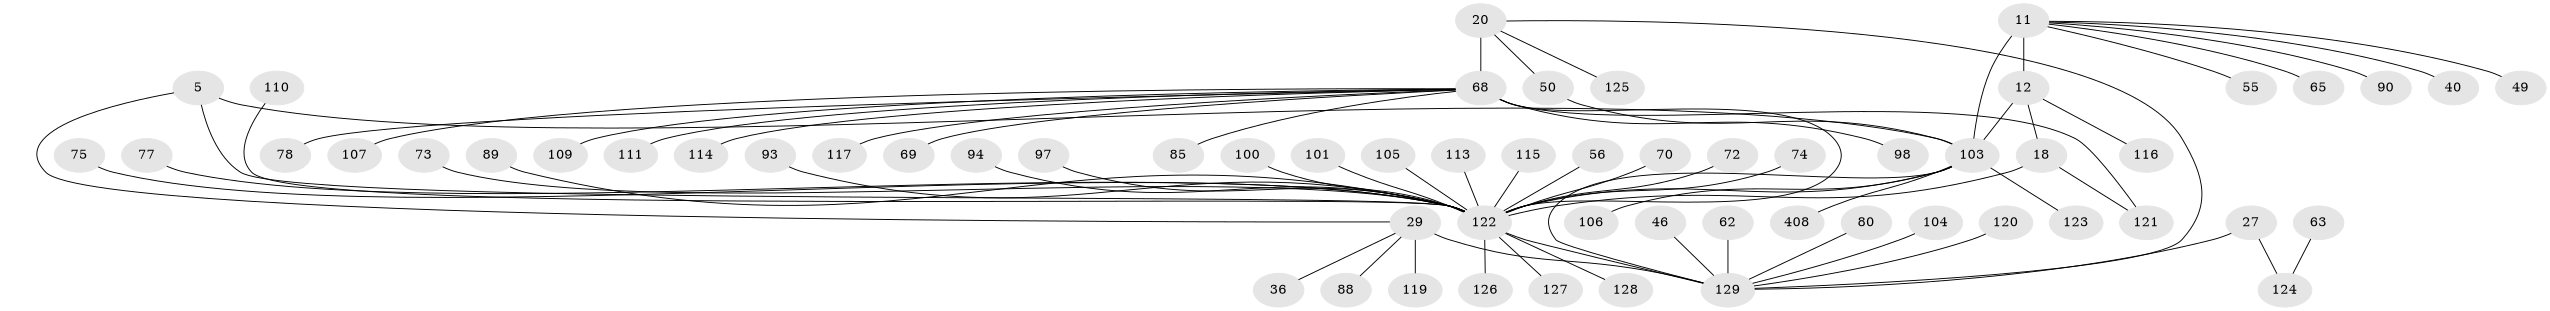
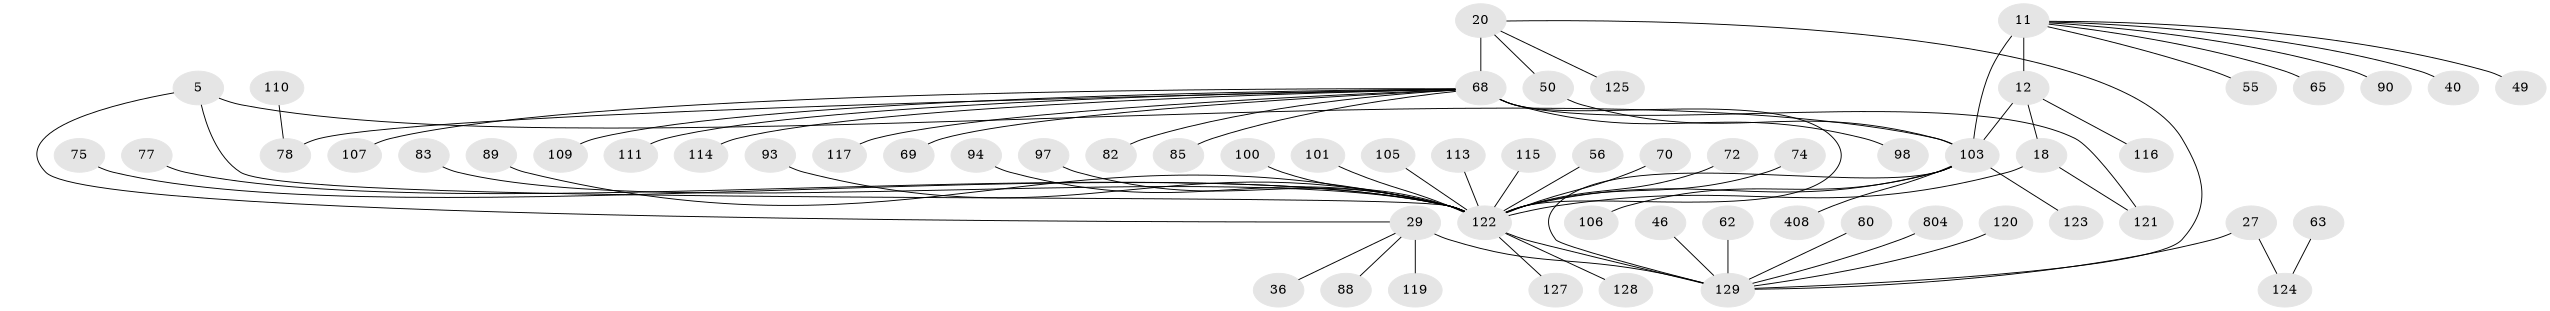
  graph {
    node [color=gray90 style=filled]
    5 [super="+2"]
    29 [super="+25"]
    103 [super="+102"]
    122 [super="+95+67+17+15+36+52+54+118"]
    129 [super="+34+30"]
    n6 [label=36]
    88 [super="+33"]
    119
    106 [super="+38+61"]
    n10 [label=408]
    123 [super="+86"]
-   126
    127
    128
    11 [super="+10"]
    12 [super="+8"]
    40
    49
    55
    65
    90
    18 [super="+13"]
    116
    121 [super="+64"]
    20 [super="+19"]
    50
    68 [super="+47+24+42+53+66"]
    125 [super="+85"]
    69
    78
+   82
    n32 [label=85]
    98
    107
    109
    111
    114 [super="+41+43+44"]
    117
    27 [super="+26"]
    124 [super="+96"]
    46
    56
    62
    63
    70
    72
    74
    75
    77
    80
-   83 [label=73]
+   83
    89
    93
    94 [super="+58+91"]
    97
    100 [super="+99"]
    101
-   104
+   104 [label=804]
    105 [super="+35"]
    110
    113
    115 [super="+60"]
    120
    5 -- 29
    5 -- 103
    5 -- 122 [weight=10]
    29 -- 129 [weight=4]
    29 -- n6
    29 -- 88
    29 -- 119
    103 -- 122
    103 -- 129
    103 -- 106
    103 -- n10
    103 -- 123
    122 -- 129 [weight=3]
-   122 -- 126
    122 -- 127
    122 -- 128
    11 -- 103 [weight=4]
    11 -- 12 [weight=4]
    11 -- 40
    11 -- 49
    11 -- 55
    11 -- 65
    11 -- 90
    12 -- 103 [weight=4]
    12 -- 18
    12 -- 116
    18 -- 122 [weight=8]
    18 -- 121
    20 -- 129 [weight=2]
    20 -- 50
    20 -- 68 [weight=8]
    20 -- 125
    50 -- 103
    68 -- 122 [weight=4]
    68 -- 121
    68 -- 69
    68 -- 78
+   68 -- 82
    68 -- n32
    68 -- 98
    68 -- 107
    68 -- 109
    68 -- 111
    68 -- 114
    68 -- 117
    27 -- 129 [weight=4]
    27 -- 124
    46 -- 129
    56 -- 122
    62 -- 129
    63 -- 124
    70 -- 122
    72 -- 122
    74 -- 122
    75 -- 122
    77 -- 122
    80 -- 129
    83 -- 122
    89 -- 122
    93 -- 122
    94 -- 122
    97 -- 122
    100 -- 122
    101 -- 122
    104 -- 129
    105 -- 122
-   110 -- 122
+   110 -- 78
    113 -- 122
    115 -- 122
    120 -- 129
  }
